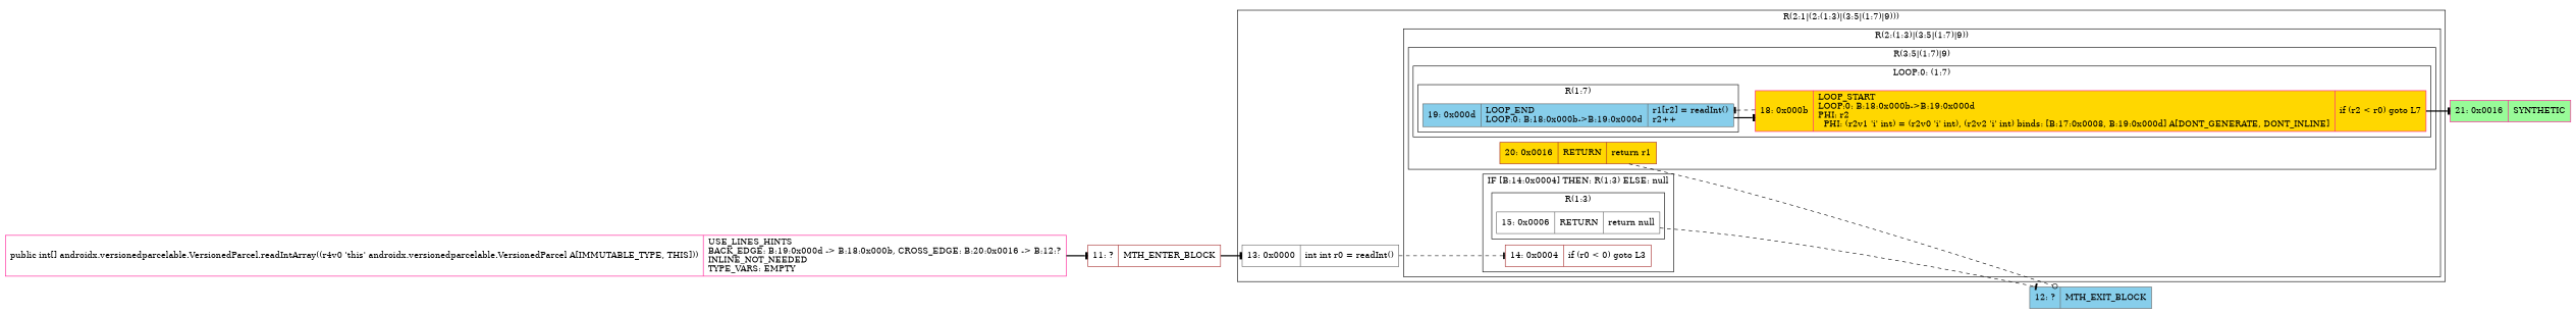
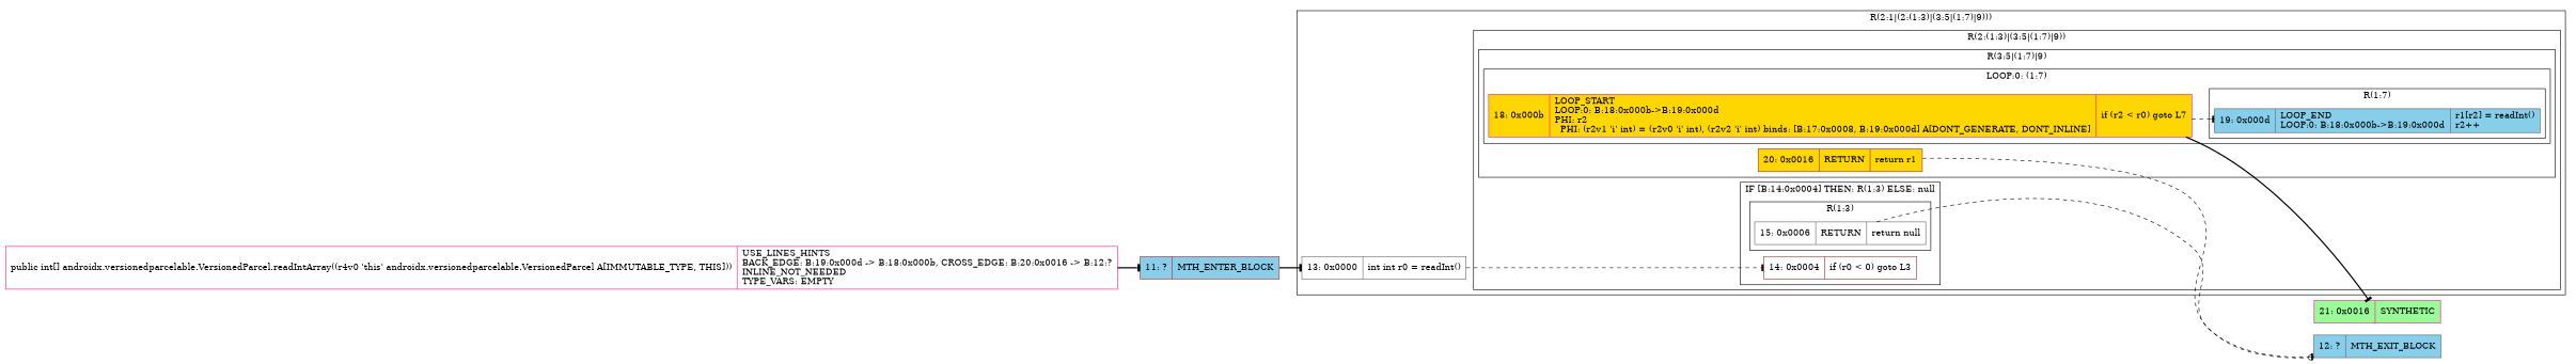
  digraph {
    rankdir=LR
    node [color=gray40 fillcolor=white shape=record style=filled]
    edge [arrowhead=tee style=dashed]
    n1 [label="{15\:\ 0x0006|RETURN\l|return null\l}"]
    n2 [color=brown label="{14\:\ 0x0004|if (r0 \< 0) goto L3\l}"]
    n3 [fillcolor=skyblue label="{19\:\ 0x000d|LOOP_END\lLOOP:0: B:18:0x000b\-\>B:19:0x000d\l|r1[r2] = readInt()\lr2++\l}"]
    n4 [color=deeppink fillcolor=gold label="{18\:\ 0x000b|LOOP_START\lLOOP:0: B:18:0x000b\-\>B:19:0x000d\lPHI: r2 \l  PHI: (r2v1 'i' int) = (r2v0 'i' int), (r2v2 'i' int) binds: [B:17:0x0008, B:19:0x000d] A[DONT_GENERATE, DONT_INLINE]\l|if (r2 \< r0) goto L7\l}"]
    n5 [color=brown fillcolor=gold label="{20\:\ 0x0016|RETURN\l|return r1\l}"]
    n6 [label="{13\:\ 0x0000|int int r0 = readInt()\l}"]
    n7 [fillcolor=skyblue label="{12\:\ ?|MTH_EXIT_BLOCK\l}"]
    n8 [color=deeppink fillcolor=palegreen label="{21\:\ 0x0016|SYNTHETIC\l}"]
-   n9 [color=brown label="{11\:\ ?|MTH_ENTER_BLOCK\l}"]
+   n9 [color=brown fillcolor=skyblue label="{11\:\ ?|MTH_ENTER_BLOCK\l}"]
    n10 [color=deeppink label="{public int[] androidx.versionedparcelable.VersionedParcel.readIntArray((r4v0 'this' androidx.versionedparcelable.VersionedParcel A[IMMUTABLE_TYPE, THIS]))  | USE_LINES_HINTS\lBACK_EDGE: B:19:0x000d \-\> B:18:0x000b, CROSS_EDGE: B:20:0x0016 \-\> B:12:?\lINLINE_NOT_NEEDED\lTYPE_VARS: EMPTY\l}"]
    subgraph cluster_1 {
      label="R(2:1|(2:(1:3)|(3:5|(1:7)|9)))"
      n6
      subgraph cluster_2 {
        label="R(2:(1:3)|(3:5|(1:7)|9))"
        subgraph cluster_3 {
          label="IF [B:14:0x0004] THEN: R(1:3) ELSE: null"
          n2
          subgraph cluster_4 {
            label="R(1:3)"
            n1
          }
        }
        subgraph cluster_5 {
          label="R(3:5|(1:7)|9)"
          n5
          subgraph cluster_6 {
            label="LOOP:0: (1:7)"
            n4
            subgraph cluster_7 {
              label="R(1:7)"
              n3
            }
          }
        }
      }
    }
    n1 -> n7
-   n3 -> n4 [style=bold]
    n4 -> n3
    n4 -> n8 [style=bold]
    n5 -> n7 [arrowhead=odot]
    n6 -> n2
    n9 -> n6 [style=bold]
    n10 -> n9 [style=bold]
  }
